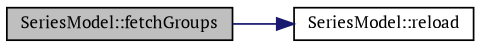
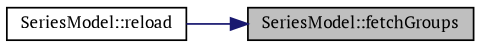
  digraph {
    rankdir=RL
    fontname="PT Serif"
    node [color=black fontname="PT Serif" fontsize=10 shape=record style=filled]
    n1 [fillcolor=grey75 fontcolor=black height=0.2 label="SeriesModel::fetchGroups" width=0.4]
    n2 [fillcolor=white height=0.2 label="SeriesModel::reload" width=0.4]
-   n2 -> n1 [color=midnightblue dir=back fontname="PT Serif" fontsize=10 labelfontname=Helvetica labelfontsize=10 style=solid]
+   n1 -> n2 [color=midnightblue dir=back fontname="PT Serif" fontsize=10 labelfontname=Helvetica labelfontsize=10 style=solid]
  }
